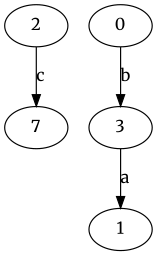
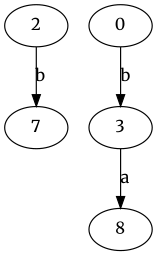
  strict digraph {
    fontname=Merriweather
    node [fontname=Merriweather]
    edge [fontname=Merriweather]
    2
    7
    0
    3
-   1
-   2 -> 7 [label=c]
+   1 [label=8]
+   2 -> 7 [label=b]
    0 -> 3 [label=b]
    3 -> 1 [label=a]
  }
